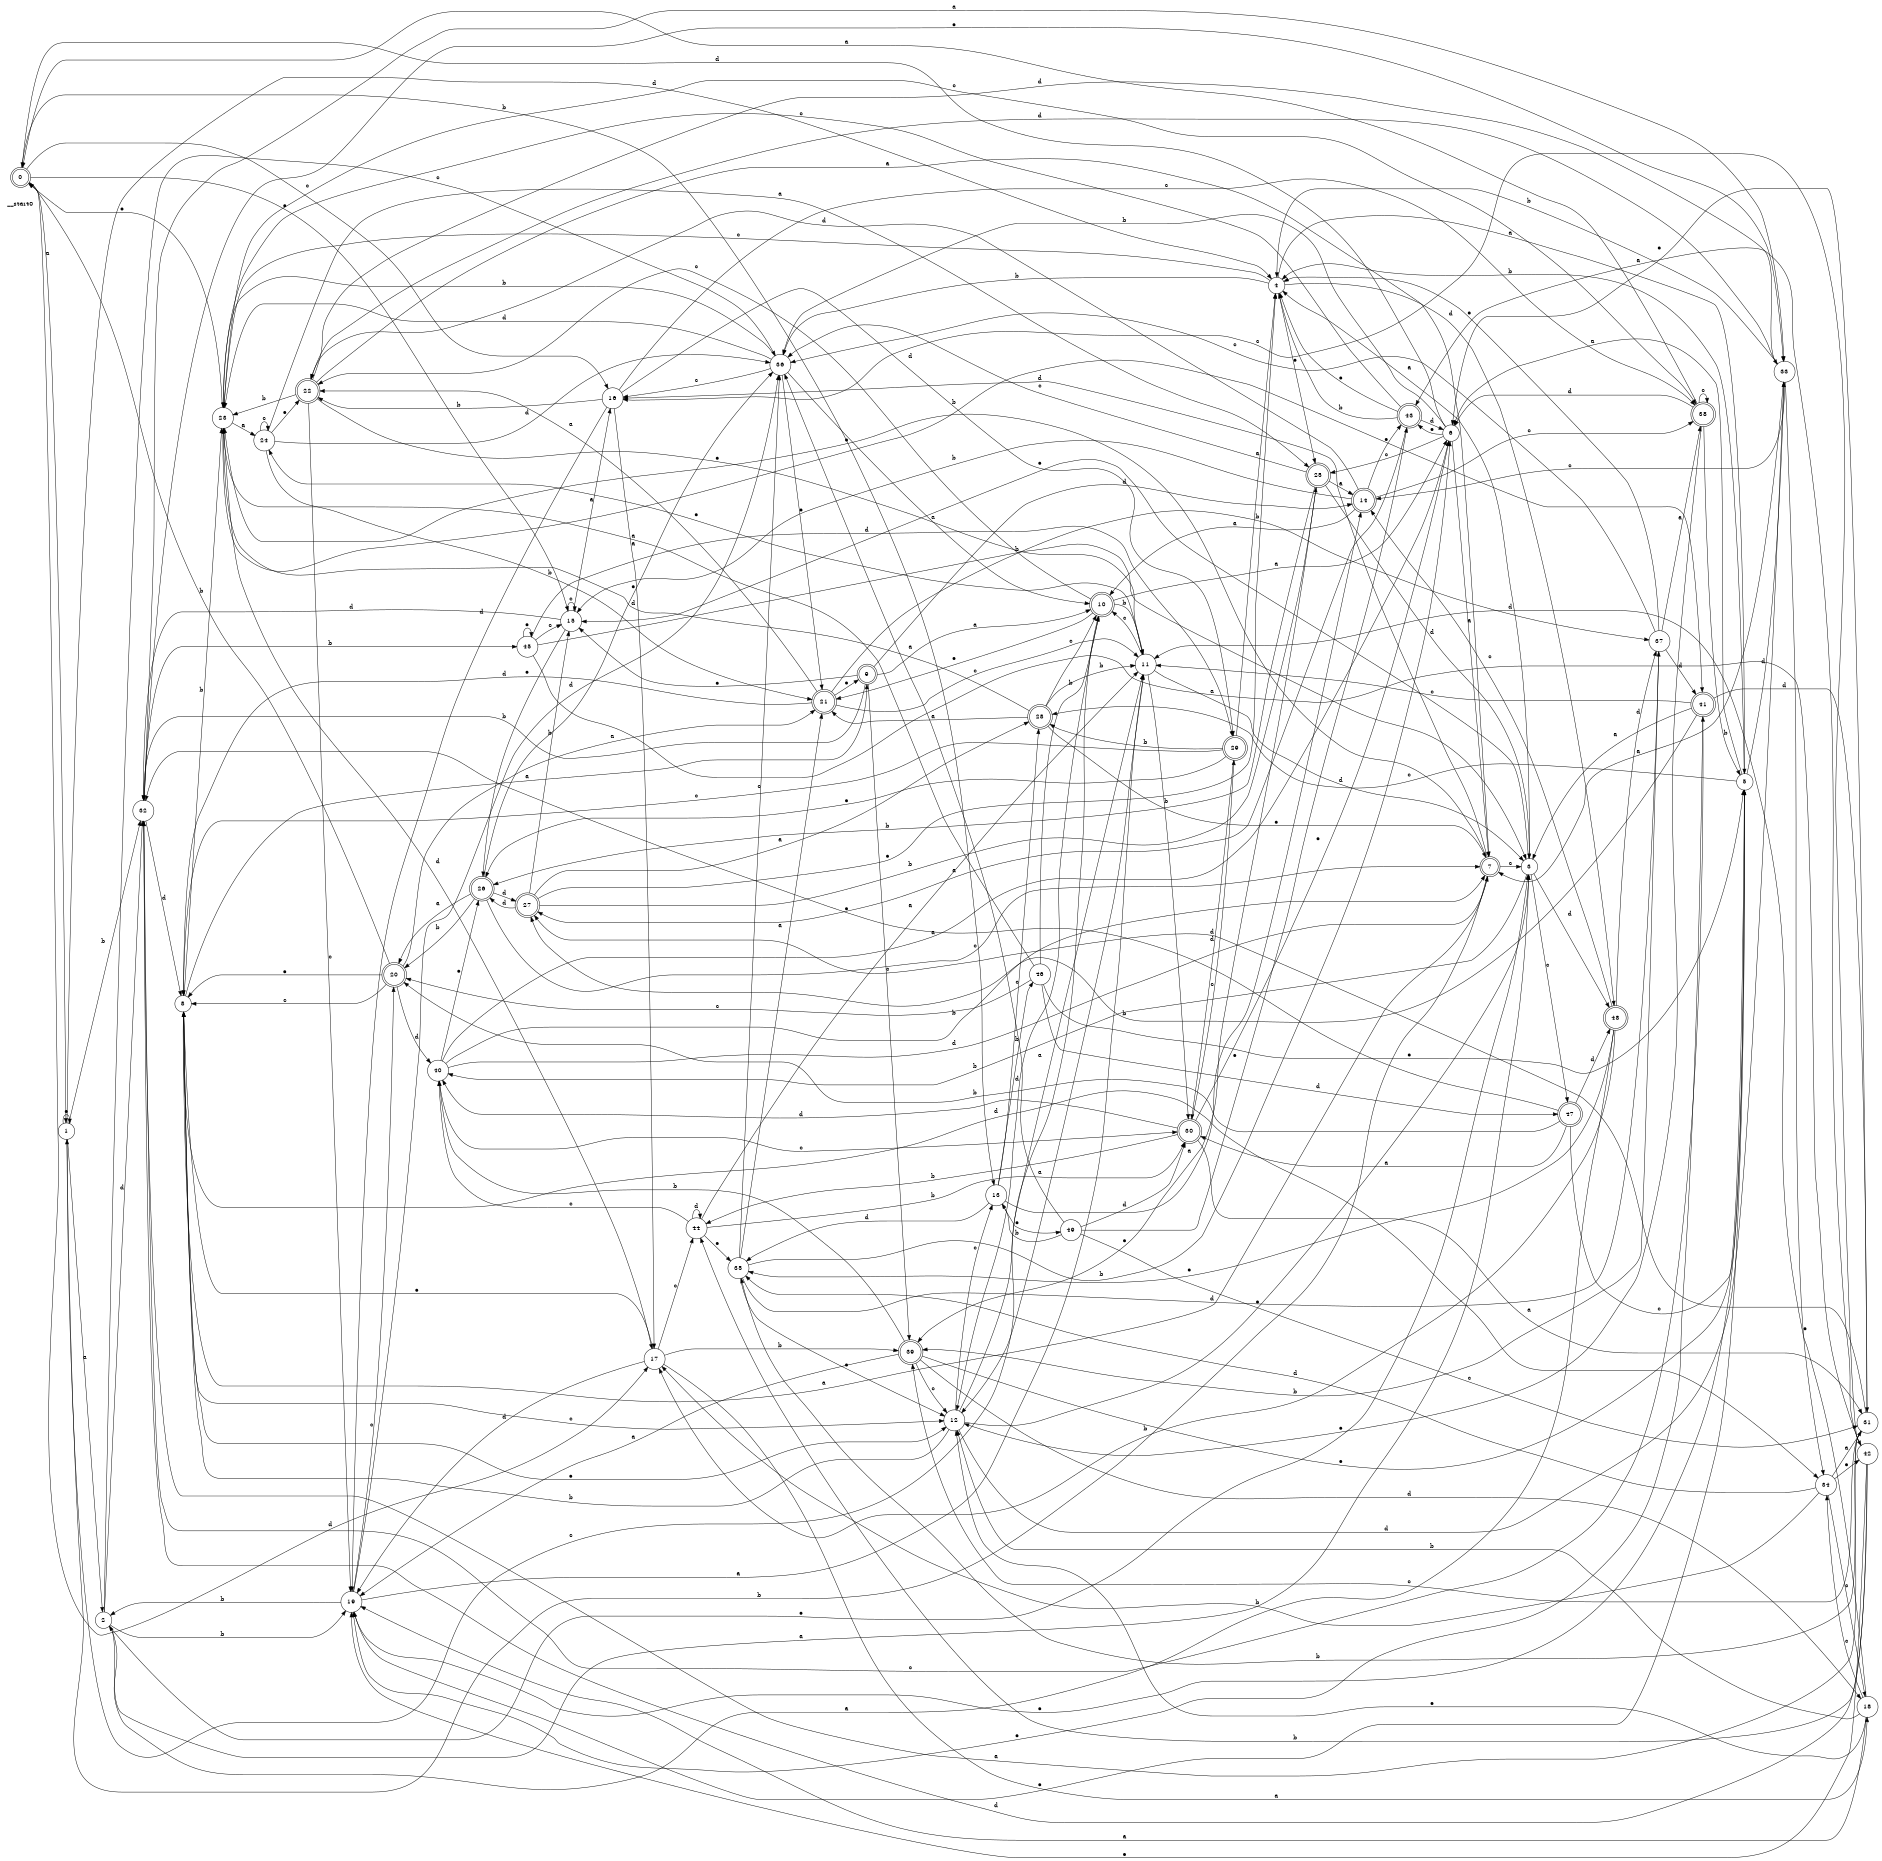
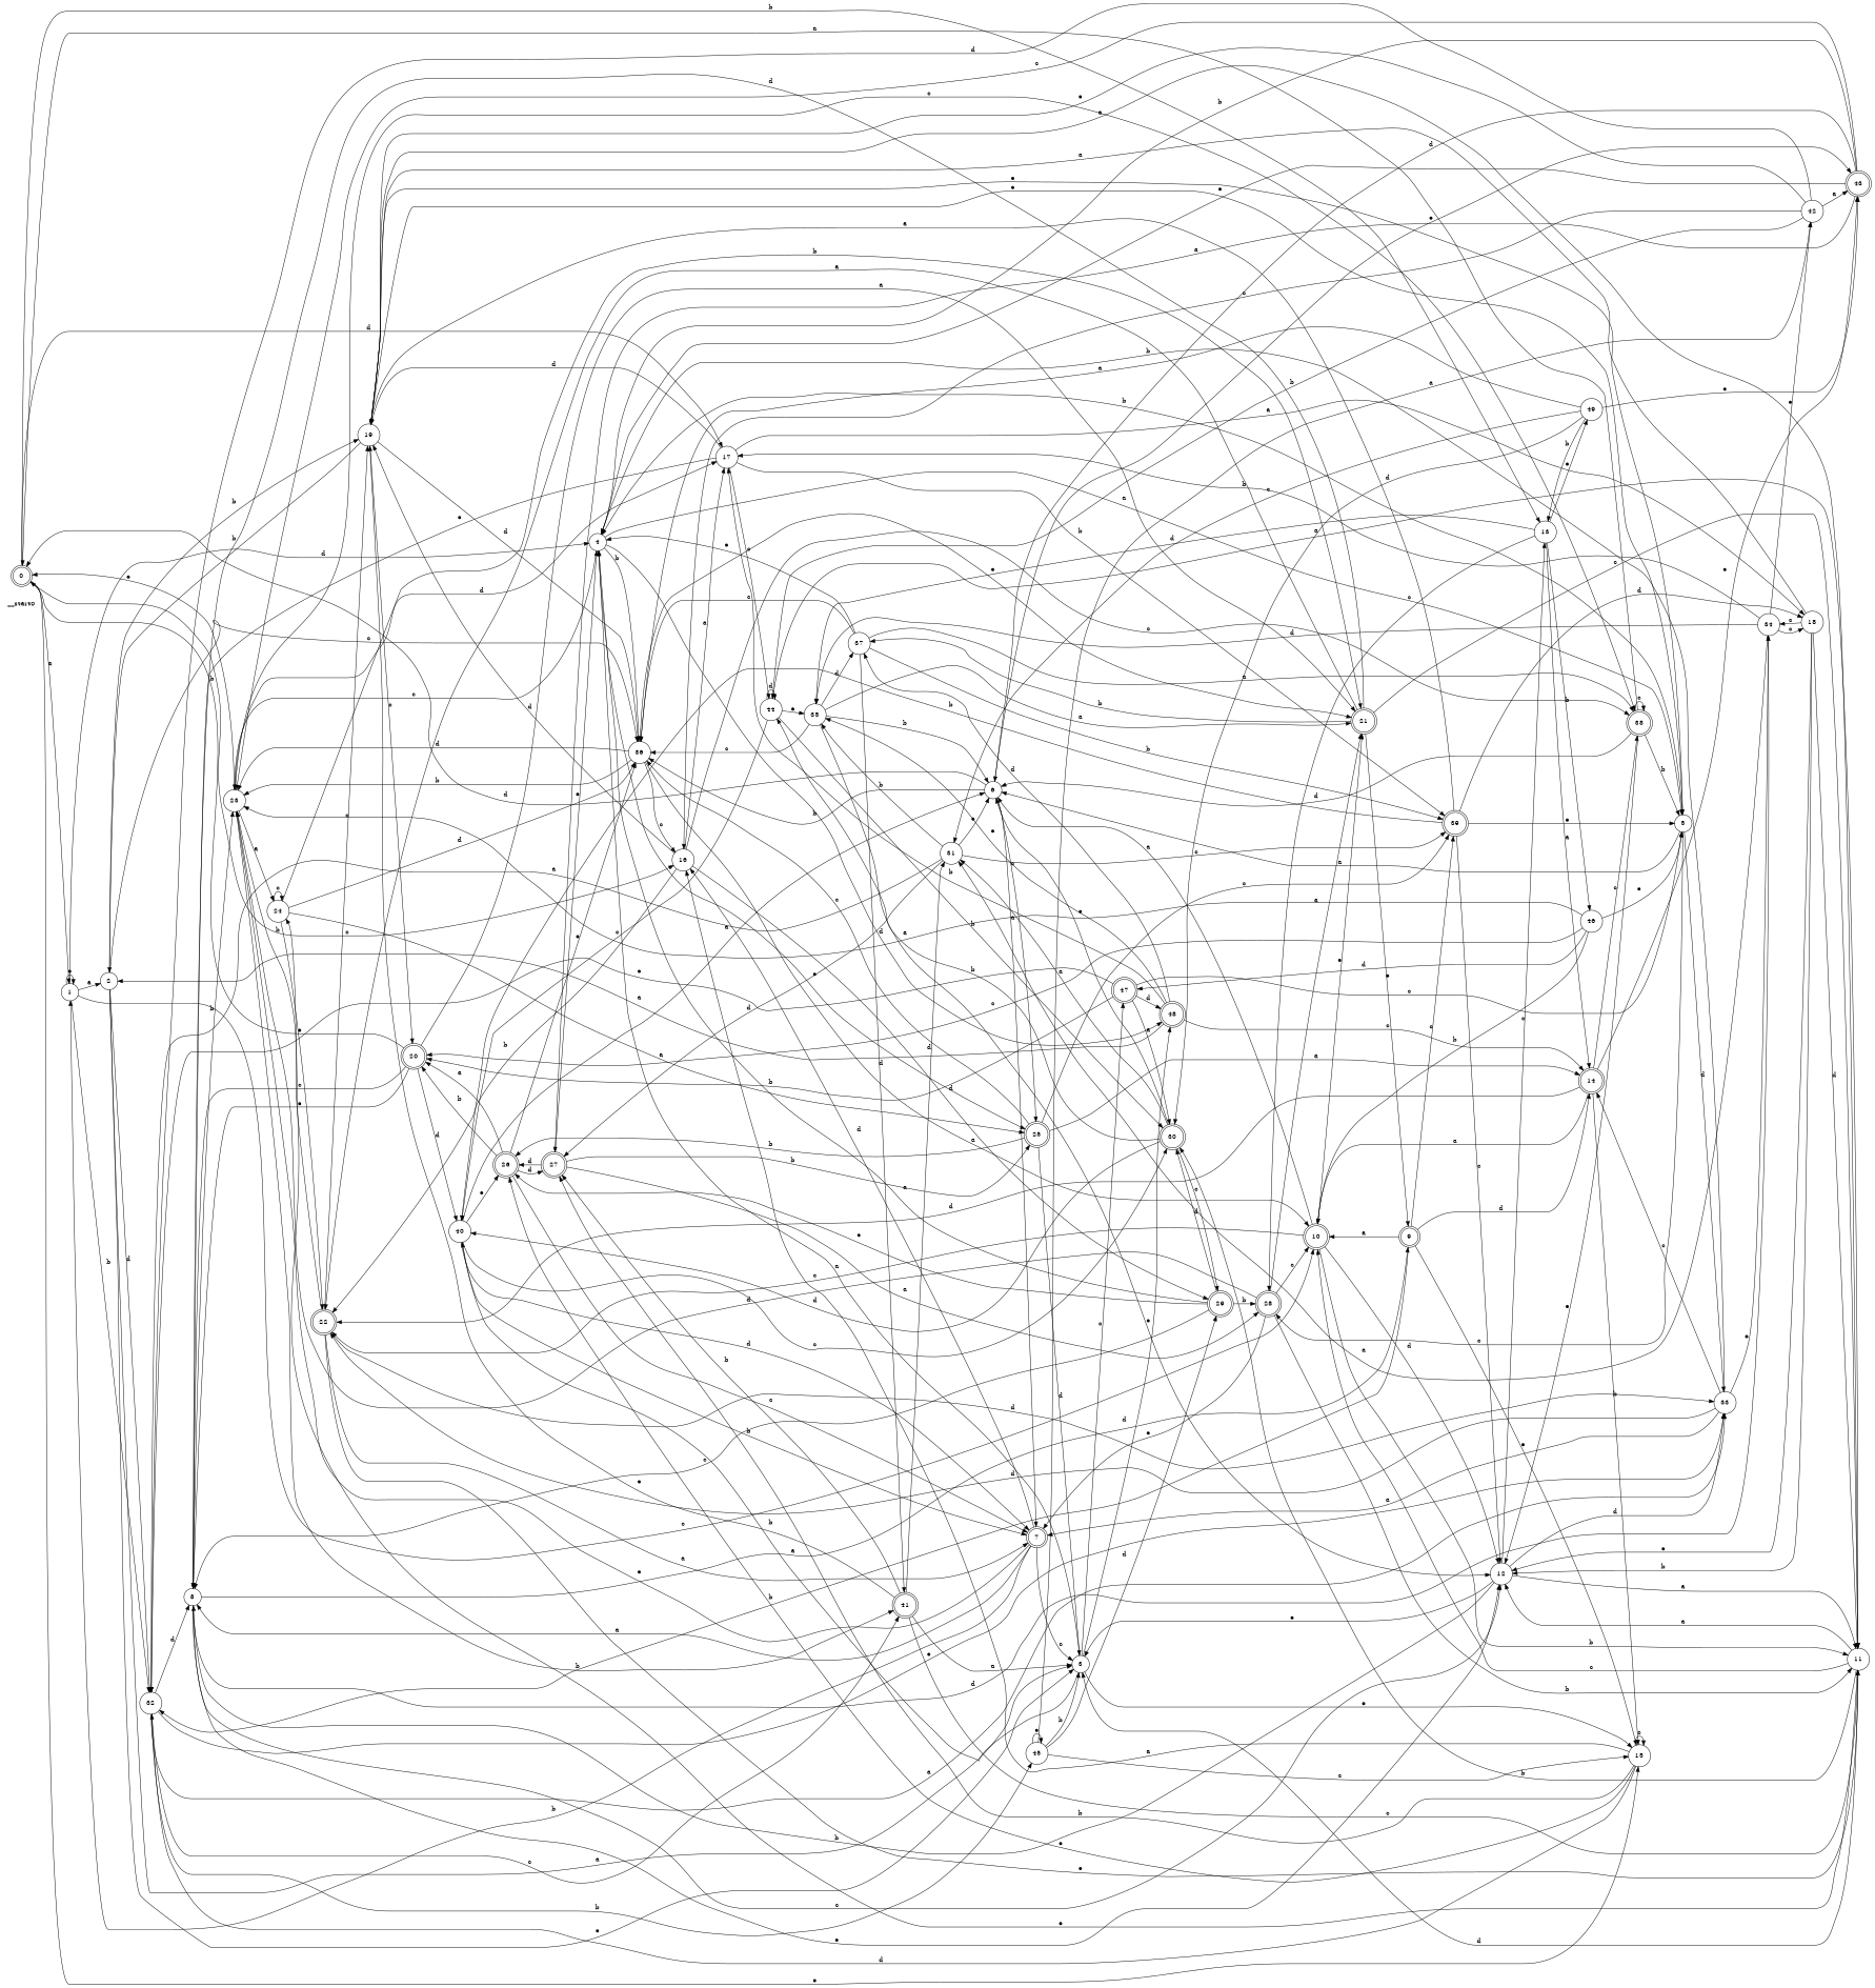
  digraph {
    rankdir=LR
    node [shape=circle color=black fillcolor=white style=filled]
    __start0 [shape=none color="" fillcolor="" style=""]
    n2 [label=0 shape=doublecircle style="rounded,filled"]
    n3 [label=1]
    n4 [label=13]
    n5 [label=15]
    n6 [label=16]
    n7 [label=17]
    n8 [label=2]
    n9 [label=4]
    n10 [label=10 shape=doublecircle style="rounded,filled"]
    n11 [label=32]
    n12 [label=28 shape=doublecircle style="rounded,filled"]
    n13 [label=14 shape=doublecircle style="rounded,filled"]
    n14 [label=35]
    n15 [label=46]
    n16 [label=49]
    n17 [label=26 shape=doublecircle style="rounded,filled"]
    n18 [label=27 shape=doublecircle style="rounded,filled"]
    n19 [label=19]
    n20 [label=22 shape=doublecircle style="rounded,filled"]
    n21 [label=38 shape=doublecircle style="rounded,filled"]
    n22 [label=29 shape=doublecircle style="rounded,filled"]
    n23 [label=8]
    n24 [label=39 shape=doublecircle style="rounded,filled"]
    n25 [label=18]
    n26 [label=44]
    n27 [label=3]
    n28 [label=36]
    n29 [label=48 shape=doublecircle style="rounded,filled"]
    n30 [label=5]
    n31 [label=23]
    n32 [label=25 shape=doublecircle style="rounded,filled"]
    n33 [label=6]
    n34 [label=12]
    n35 [label=11]
    n36 [label=21 shape=doublecircle style="rounded,filled"]
    n37 [label=33]
    n38 [label=41 shape=doublecircle style="rounded,filled"]
    n39 [label=45]
    n40 [label=40]
    n41 [label=47 shape=doublecircle style="rounded,filled"]
    n42 [label=20 shape=doublecircle style="rounded,filled"]
    n43 [label=7 shape=doublecircle style="rounded,filled"]
    n44 [label=30 shape=doublecircle style="rounded,filled"]
    n45 [label=37]
    n46 [label=24]
    n47 [label=43 shape=doublecircle style="rounded,filled"]
    n48 [label=34]
    n49 [label=9 shape=doublecircle style="rounded,filled"]
    n50 [label=31]
    n51 [label=42]
    n2 -> n3 [label=a]
    n2 -> n4 [label=b]
    n2 -> n5 [label=e]
    n2 -> n6 [label=c]
    n2 -> n7 [label=d]
    n3 -> n3 [label=e]
    n3 -> n8 [label=a]
    n3 -> n9 [label=d]
    n3 -> n10 [label=c]
    n3 -> n11 [label=b]
    n4 -> n12 [label=c]
    n4 -> n13 [label=a]
    n4 -> n14 [label=d]
    n4 -> n15 [label=b]
    n4 -> n16 [label=e]
    n5 -> n5 [label=c]
    n5 -> n6 [label=a]
    n5 -> n11 [label=d]
    n5 -> n17 [label=e]
-   n18 -> n5 [label=b]
+   n5 -> n18 [label=b]
    n6 -> n7 [label=a]
    n6 -> n19 [label=d]
    n6 -> n20 [label=b]
    n6 -> n21 [label=c]
    n6 -> n22 [label=d]
    n7 -> n19 [label=d]
    n7 -> n23 [label=e]
    n7 -> n24 [label=b]
    n7 -> n25 [label=a]
    n7 -> n26 [label=c]
    n8 -> n11 [label=d]
    n8 -> n19 [label=b]
    n8 -> n27 [label=a]
    n8 -> n27 [label=e]
    n8 -> n28 [label=c]
    n9 -> n28 [label=b]
    n9 -> n29 [label=d]
    n9 -> n30 [label=a]
    n9 -> n31 [label=c]
    n9 -> n32 [label=e]
    n10 -> n20 [label=c]
    n10 -> n33 [label=a]
    n10 -> n34 [label=d]
    n10 -> n35 [label=b]
    n10 -> n36 [label=e]
    n11 -> n23 [label=d]
    n11 -> n37 [label=a]
    n11 -> n37 [label=e]
    n11 -> n38 [label=c]
    n11 -> n39 [label=b]
    n12 -> n10 [label=c]
    n12 -> n31 [label=d]
    n12 -> n35 [label=b]
    n12 -> n36 [label=a]
    n12 -> n43 [label=e]
    n13 -> n5 [label=b]
    n13 -> n10 [label=a]
    n13 -> n20 [label=d]
    n13 -> n21 [label=c]
    n13 -> n47 [label=e]
    n14 -> n28 [label=c]
    n14 -> n33 [label=b]
    n14 -> n34 [label=e]
    n14 -> n36 [label=a]
    n14 -> n45 [label=d]
    n15 -> n10 [label=b]
    n15 -> n30 [label=e]
    n15 -> n31 [label=a]
    n15 -> n41 [label=d]
    n15 -> n42 [label=c]
    n16 -> n4 [label=b]
    n16 -> n28 [label=a]
    n16 -> n44 [label=d]
    n16 -> n47 [label=e]
    n16 -> n50 [label=c]
    n17 -> n18 [label=d]
    n17 -> n28 [label=e]
    n17 -> n42 [label=a]
    n17 -> n42 [label=b]
    n17 -> n43 [label=c]
    n18 -> n9 [label=e]
    n18 -> n12 [label=a]
    n18 -> n17 [label=d]
    n18 -> n32 [label=b]
    n19 -> n8 [label=b]
    n19 -> n28 [label=d]
    n19 -> n30 [label=e]
    n19 -> n35 [label=a]
    n19 -> n42 [label=c]
    n20 -> n19 [label=c]
    n20 -> n31 [label=b]
    n20 -> n35 [label=e]
    n20 -> n37 [label=d]
    n20 -> n43 [label=a]
    n21 -> n2 [label=a]
    n21 -> n21 [label=c]
    n21 -> n30 [label=b]
    n21 -> n33 [label=d]
    n21 -> n34 [label=e]
    n22 -> n9 [label=a]
    n22 -> n12 [label=b]
    n22 -> n17 [label=e]
    n22 -> n23 [label=c]
    n22 -> n44 [label=d]
    n23 -> n31 [label=b]
    n23 -> n34 [label=c]
    n23 -> n34 [label=e]
    n23 -> n48 [label=d]
    n23 -> n49 [label=a]
    n24 -> n19 [label=a]
    n24 -> n25 [label=d]
    n24 -> n30 [label=e]
    n24 -> n34 [label=c]
    n24 -> n40 [label=b]
    n25 -> n19 [label=a]
    n25 -> n34 [label=b]
    n25 -> n34 [label=e]
    n25 -> n35 [label=d]
    n25 -> n48 [label=c]
    n26 -> n14 [label=e]
    n26 -> n26 [label=d]
    n26 -> n35 [label=a]
    n26 -> n40 [label=c]
    n26 -> n44 [label=b]
    n27 -> n5 [label=e]
    n27 -> n9 [label=a]
    n27 -> n29 [label=d]
    n27 -> n40 [label=b]
    n27 -> n41 [label=c]
    n28 -> n6 [label=c]
    n28 -> n10 [label=a]
    n28 -> n31 [label=b]
    n28 -> n31 [label=d]
    n28 -> n36 [label=e]
    n29 -> n7 [label=b]
    n29 -> n8 [label=a]
    n29 -> n13 [label=c]
    n29 -> n14 [label=e]
    n29 -> n45 [label=d]
    n30 -> n9 [label=b]
    n30 -> n12 [label=c]
    n30 -> n19 [label=e]
    n30 -> n33 [label=a]
    n30 -> n37 [label=d]
    n31 -> n2 [label=e]
    n31 -> n7 [label=d]
    n31 -> n21 [label=c]
    n31 -> n38 [label=b]
    n31 -> n46 [label=a]
    n32 -> n13 [label=a]
    n32 -> n17 [label=b]
-   n32 -> n24 [label=e]
+   n32 -> n24 [label=c]
    n32 -> n27 [label=d]
    n32 -> n28 [label=c]
    n33 -> n2 [label=d]
    n33 -> n28 [label=b]
    n33 -> n32 [label=c]
    n33 -> n43 [label=a]
    n33 -> n47 [label=e]
    n34 -> n4 [label=c]
    n34 -> n23 [label=b]
    n34 -> n27 [label=e]
    n34 -> n35 [label=a]
    n34 -> n37 [label=d]
    n35 -> n10 [label=c]
    n35 -> n27 [label=d]
    n35 -> n34 [label=a]
    n35 -> n44 [label=b]
    n35 -> n46 [label=e]
    n36 -> n20 [label=a]
    n36 -> n23 [label=d]
    n36 -> n35 [label=c]
    n36 -> n45 [label=b]
    n36 -> n49 [label=e]
    n37 -> n9 [label=b]
    n37 -> n13 [label=c]
    n37 -> n20 [label=d]
    n37 -> n43 [label=a]
    n37 -> n48 [label=e]
    n38 -> n18 [label=b]
    n38 -> n19 [label=e]
    n38 -> n27 [label=a]
    n38 -> n35 [label=c]
    n38 -> n50 [label=d]
    n39 -> n5 [label=c]
    n39 -> n22 [label=d]
    n39 -> n27 [label=b]
    n39 -> n39 [label=e]
    n39 -> n51 [label=a]
    n40 -> n17 [label=e]
    n40 -> n33 [label=a]
    n40 -> n43 [label=b]
    n40 -> n43 [label=d]
    n40 -> n44 [label=c]
    n41 -> n11 [label=e]
    n41 -> n29 [label=d]
    n41 -> n30 [label=c]
    n41 -> n42 [label=b]
    n41 -> n44 [label=a]
    n42 -> n2 [label=b]
    n42 -> n23 [label=c]
    n42 -> n23 [label=e]
    n42 -> n36 [label=a]
    n42 -> n40 [label=d]
    n43 -> n3 [label=b]
    n43 -> n6 [label=d]
    n43 -> n23 [label=a]
    n43 -> n27 [label=c]
    n43 -> n31 [label=e]
    n44 -> n22 [label=c]
    n44 -> n26 [label=b]
    n44 -> n33 [label=e]
    n44 -> n40 [label=d]
    n44 -> n50 [label=a]
    n45 -> n9 [label=e]
    n45 -> n21 [label=a]
    n45 -> n24 [label=b]
    n45 -> n28 [label=c]
    n45 -> n38 [label=d]
    n46 -> n20 [label=e]
    n46 -> n28 [label=d]
    n46 -> n32 [label=a]
    n46 -> n36 [label=b]
    n46 -> n46 [label=c]
    n47 -> n9 [label=b]
    n47 -> n9 [label=e]
    n47 -> n18 [label=a]
    n47 -> n31 [label=c]
    n47 -> n33 [label=d]
    n48 -> n7 [label=b]
    n48 -> n14 [label=d]
    n48 -> n25 [label=c]
    n48 -> n50 [label=a]
    n48 -> n51 [label=e]
    n49 -> n5 [label=e]
    n49 -> n10 [label=a]
    n49 -> n11 [label=b]
    n49 -> n13 [label=d]
    n49 -> n24 [label=c]
    n50 -> n11 [label=a]
    n50 -> n14 [label=b]
    n50 -> n18 [label=d]
    n50 -> n24 [label=c]
    n50 -> n33 [label=e]
    n51 -> n6 [label=c]
    n51 -> n11 [label=d]
    n51 -> n19 [label=e]
    n51 -> n26 [label=b]
    n51 -> n47 [label=a]
  }
